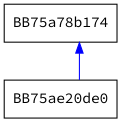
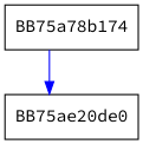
  digraph {
    splines=ortho
    fontname="Source Code Pro"
    node [shape=box fontname="Source Code Pro"]
    BB75a78b174
    BB75ae20de0
-   BB75ae20de0 -> BB75a78b174 [color=blue fontname="Source Code Pro"]
+   BB75a78b174 -> BB75ae20de0 [color=blue fontname="Source Code Pro"]
  }
